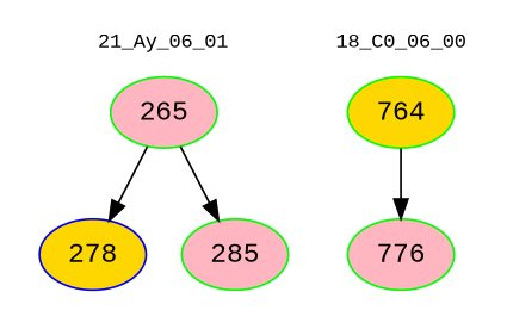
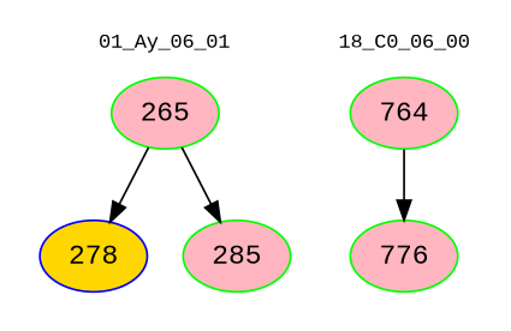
  digraph {
    fontname="Liberation Mono"
    node [color=green fillcolor=lightpink fontname="Liberation Mono" style=filled]
    edge [color=black fontname="Liberation Mono"]
    n1 [label=265]
    n2 [color=blue fillcolor=gold label=278]
    n3 [label=285]
-   n4 [fillcolor=gold label=764]
+   n4 [label=764]
    n5 [label=776]
    subgraph cluster_1 {
      color=white
      fontsize=10
-     label="21_Ay_06_01"
+     label="01_Ay_06_01"
      n1
      n2
      n3
    }
    subgraph cluster_2 {
      color=white
      fontsize=10
      label="18_C0_06_00"
      n4
      n5
    }
    n1 -> n2
    n1 -> n3
    n4 -> n5
  }
